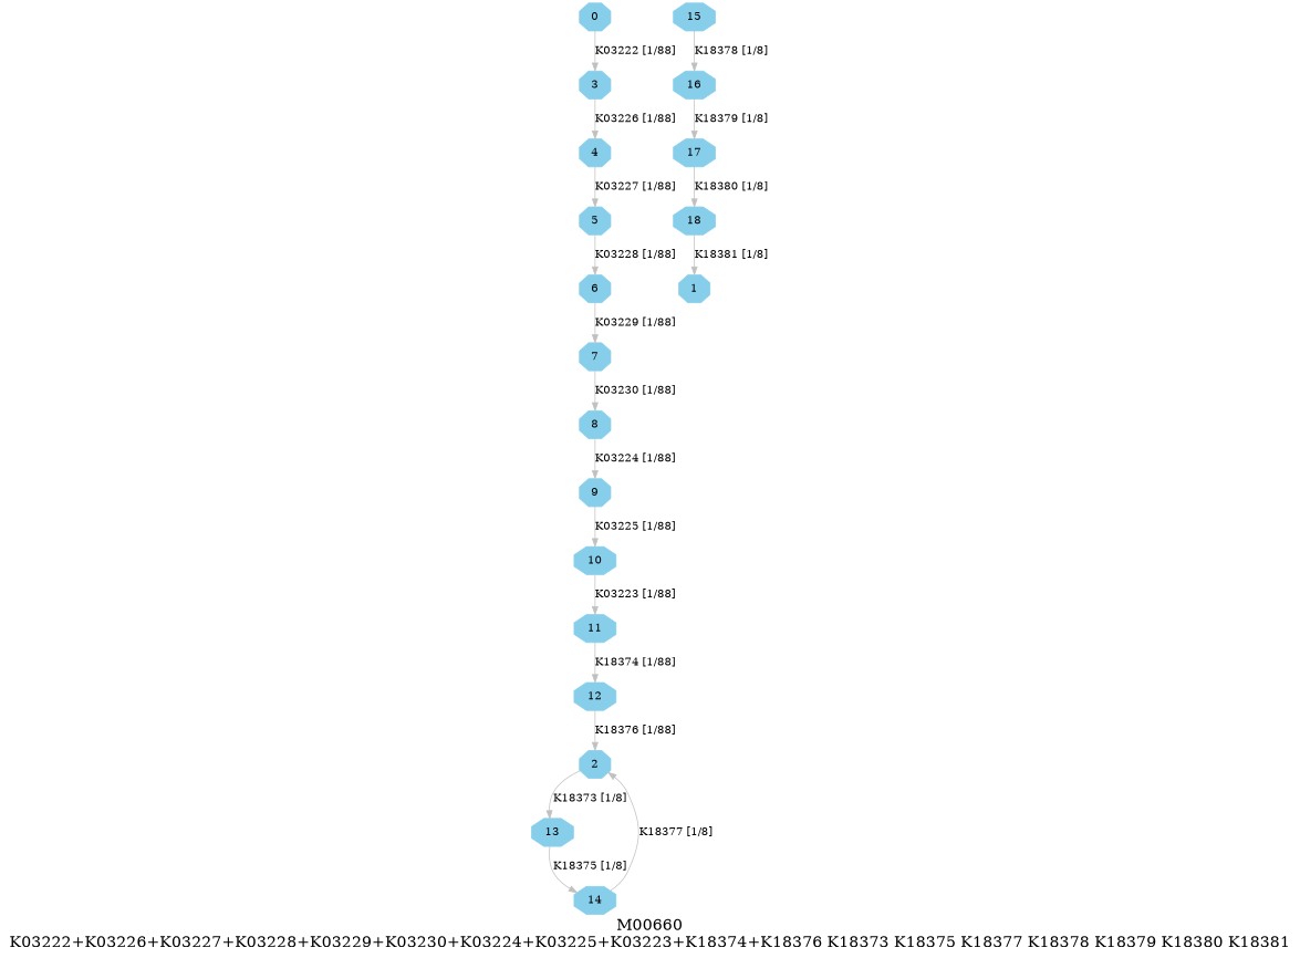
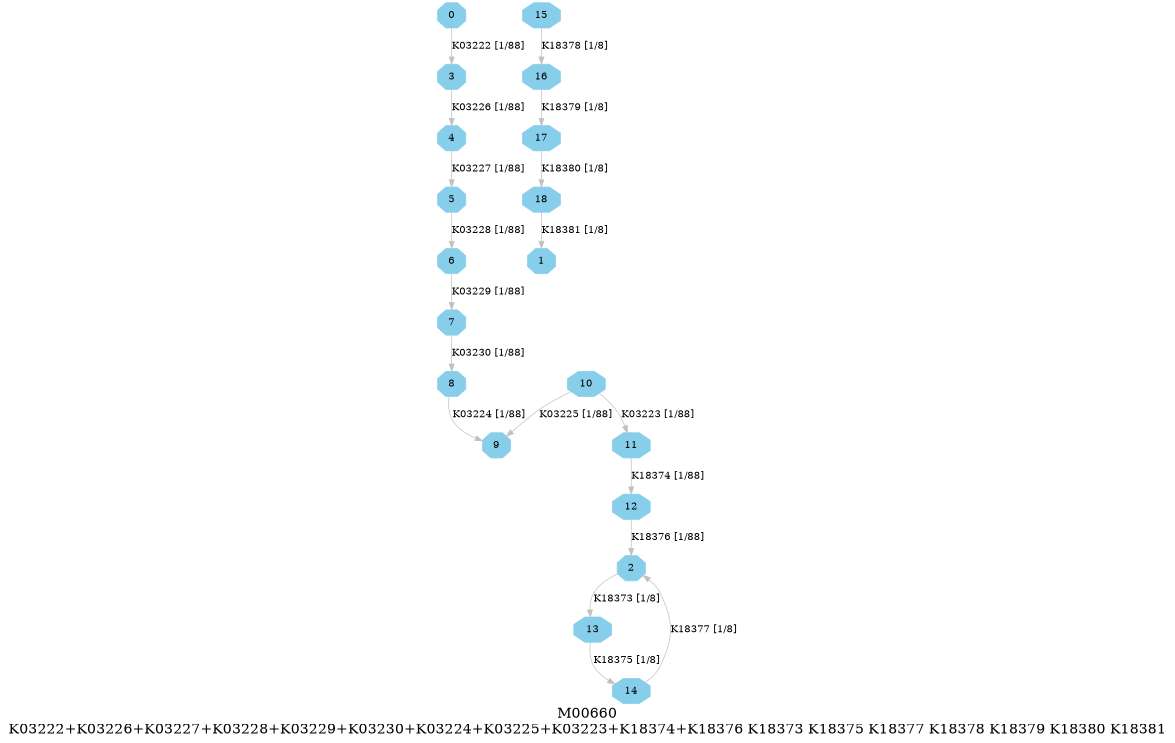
  digraph {
    fontsize=20
    label="M00660\nK03222+K03226+K03227+K03228+K03229+K03230+K03224+K03225+K03223+K18374+K18376 K18373 K18375 K18377 K18378 K18379 K18380 K18381"
    node [color=skyblue shape=octagon style=filled]
    edge [color=grey]
    0 [height=.3 width=.3]
    1 [height=.3 width=.3]
    2 [height=.3 width=.3]
    3 [height=.3 width=.3]
    4 [height=.3 width=.3]
    5 [height=.3 width=.3]
    6 [height=.3 width=.3]
    7 [height=.3 width=.3]
    8 [height=.3 width=.3]
    9 [height=.3 width=.3]
    10 [height=.3 width=.3]
    11 [height=.3 width=.3]
    12 [height=.3 width=.3]
    13 [height=.3 width=.3]
    14 [height=.3 width=.3]
    15 [height=.3 width=.3]
    16 [height=.3 width=.3]
    17 [height=.3 width=.3]
    18 [height=.3 width=.3]
    subgraph sub_1 {
      0
      1
      2
      3
      4
      5
      6
      7
      8
      9
      10
      11
      12
      13
      14
      15
      16
      17
      18
    }
    0 -> 3 [label="K03222 [1/88]"]
    2 -> 13 [label="K18373 [1/8]"]
    3 -> 4 [label="K03226 [1/88]"]
    4 -> 5 [label="K03227 [1/88]"]
    5 -> 6 [label="K03228 [1/88]"]
    6 -> 7 [label="K03229 [1/88]"]
    7 -> 8 [label="K03230 [1/88]"]
    8 -> 9 [label="K03224 [1/88]"]
-   9 -> 10 [label="K03225 [1/88]"]
+   10 -> 9 [label="K03225 [1/88]"]
    10 -> 11 [label="K03223 [1/88]"]
    11 -> 12 [label="K18374 [1/88]"]
    12 -> 2 [label="K18376 [1/88]"]
    13 -> 14 [label="K18375 [1/8]"]
    14 -> 2 [label="K18377 [1/8]"]
    15 -> 16 [label="K18378 [1/8]"]
    16 -> 17 [label="K18379 [1/8]"]
    17 -> 18 [label="K18380 [1/8]"]
    18 -> 1 [label="K18381 [1/8]"]
  }
